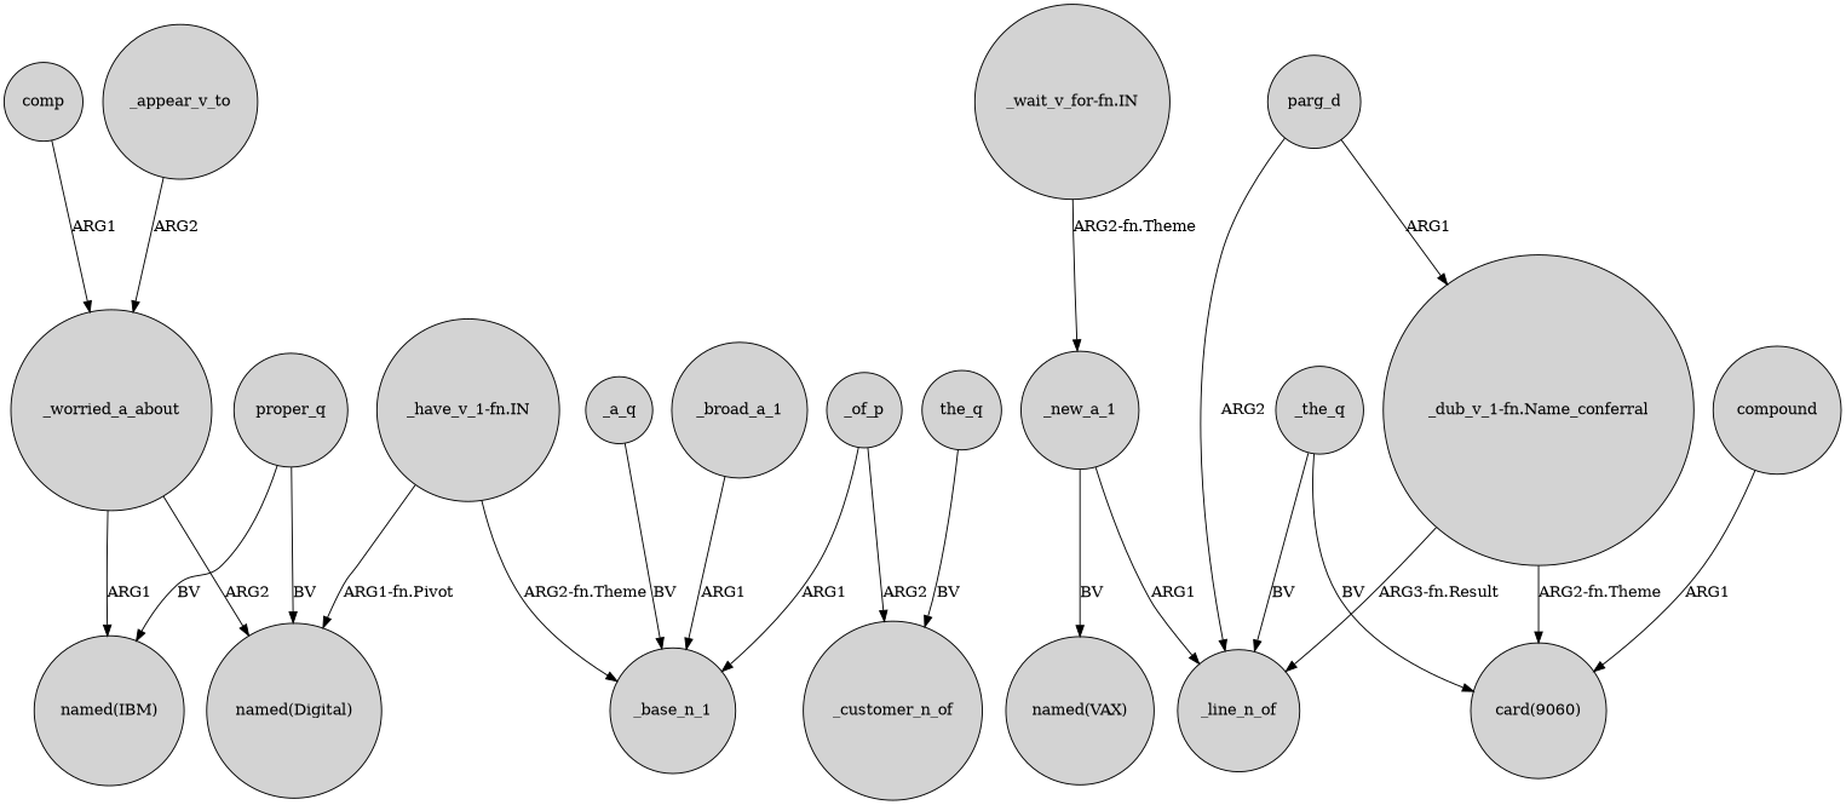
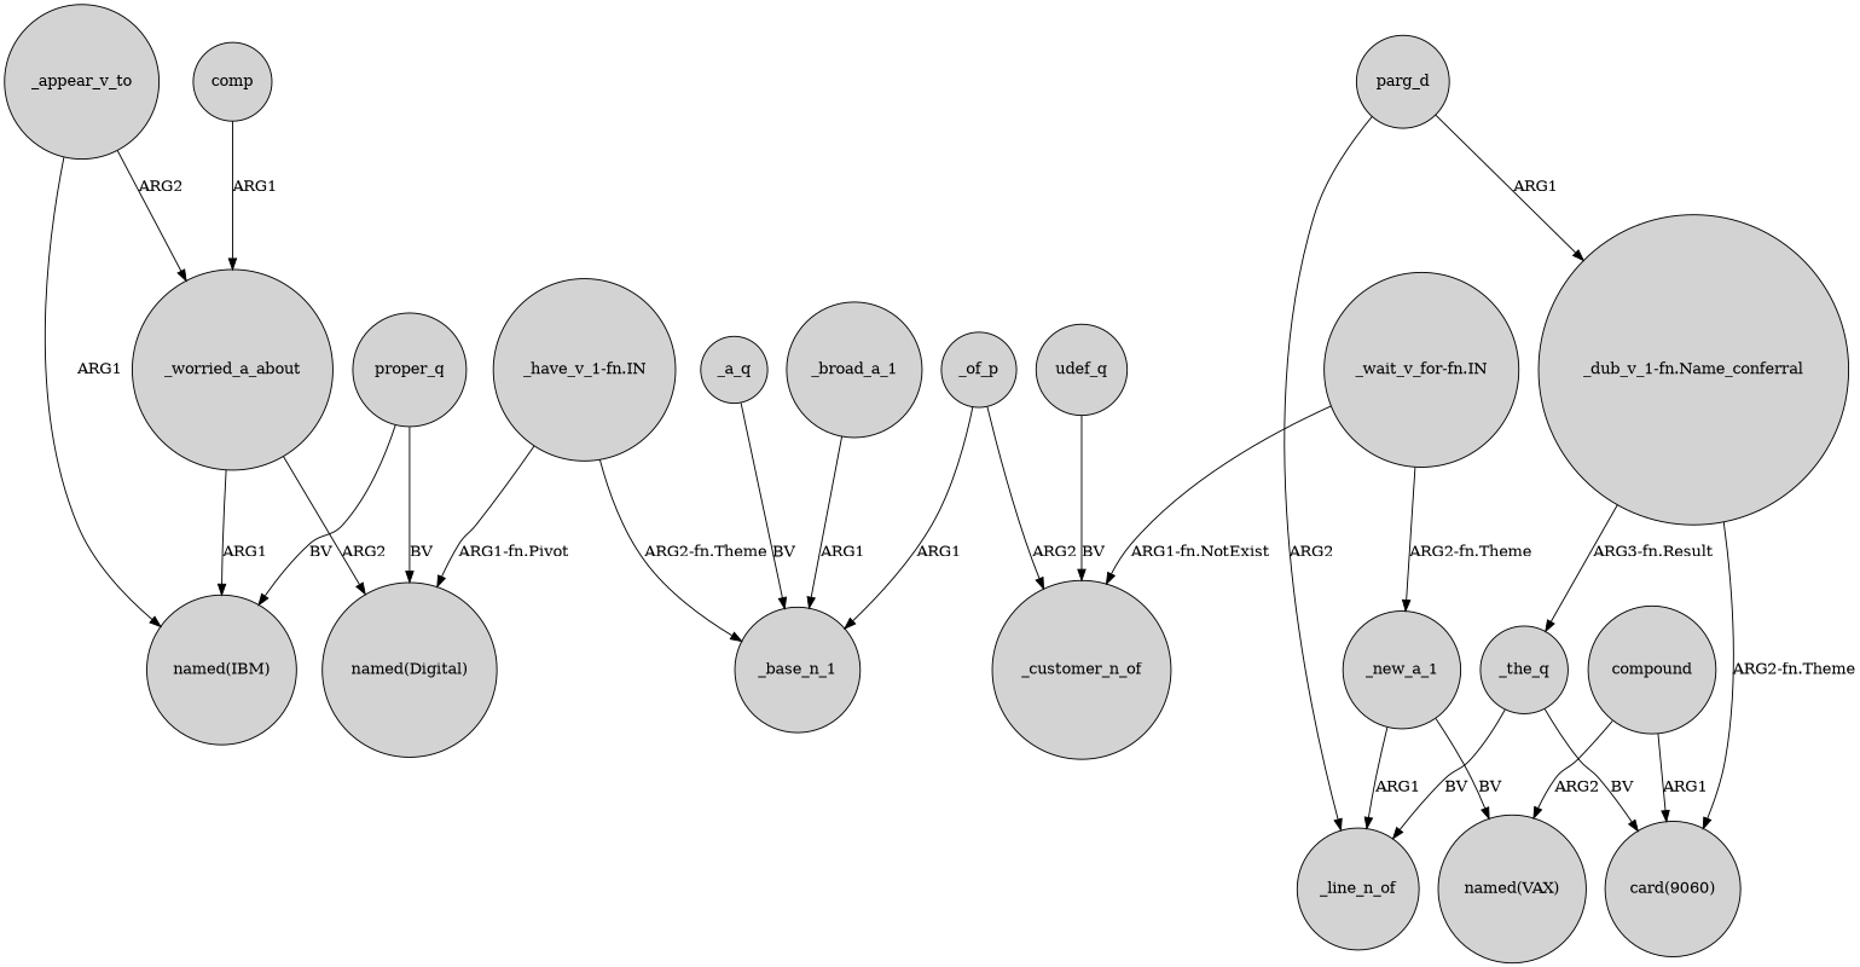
  digraph {
    node [shape=circle style=filled]
    comp
    _worried_a_about
    "named(IBM)"
    "named(Digital)"
    _new_a_1
    _line_n_of
    "named(VAX)"
    "_dub_v_1-fn.Name_conferral"
    n9 [label="card(9060)"]
    parg_d
    _of_p
    _base_n_1
    _customer_n_of
    _the_q
    "_have_v_1-fn.IN"
    "_wait_v_for-fn.IN"
    proper_q
    compound
-   udef_q [label=the_q]
+   udef_q
    _appear_v_to
    _a_q
    _broad_a_1
    comp -> _worried_a_about [label=ARG1]
    _worried_a_about -> "named(IBM)" [label=ARG1]
    _worried_a_about -> "named(Digital)" [label=ARG2]
    _new_a_1 -> _line_n_of [label=ARG1]
    _new_a_1 -> "named(VAX)" [label=BV]
-   "_dub_v_1-fn.Name_conferral" -> _line_n_of [label="ARG3-fn.Result"]
+   "_dub_v_1-fn.Name_conferral" -> _the_q [label="ARG3-fn.Result"]
    "_dub_v_1-fn.Name_conferral" -> n9 [label="ARG2-fn.Theme"]
    parg_d -> _line_n_of [label=ARG2]
    parg_d -> "_dub_v_1-fn.Name_conferral" [label=ARG1]
    _of_p -> _base_n_1 [label=ARG1]
    _of_p -> _customer_n_of [label=ARG2]
    _the_q -> _line_n_of [label=BV]
    _the_q -> n9 [label=BV]
    "_have_v_1-fn.IN" -> "named(Digital)" [label="ARG1-fn.Pivot"]
    "_have_v_1-fn.IN" -> _base_n_1 [label="ARG2-fn.Theme"]
    "_wait_v_for-fn.IN" -> _new_a_1 [label="ARG2-fn.Theme"]
+   "_wait_v_for-fn.IN" -> _customer_n_of [label="ARG1-fn.NotExist"]
    proper_q -> "named(IBM)" [label=BV]
    proper_q -> "named(Digital)" [label=BV]
+   compound -> "named(VAX)" [label=ARG2]
    compound -> n9 [label=ARG1]
    udef_q -> _customer_n_of [label=BV]
    _appear_v_to -> _worried_a_about [label=ARG2]
+   _appear_v_to -> "named(IBM)" [label=ARG1]
    _a_q -> _base_n_1 [label=BV]
    _broad_a_1 -> _base_n_1 [label=ARG1]
  }
